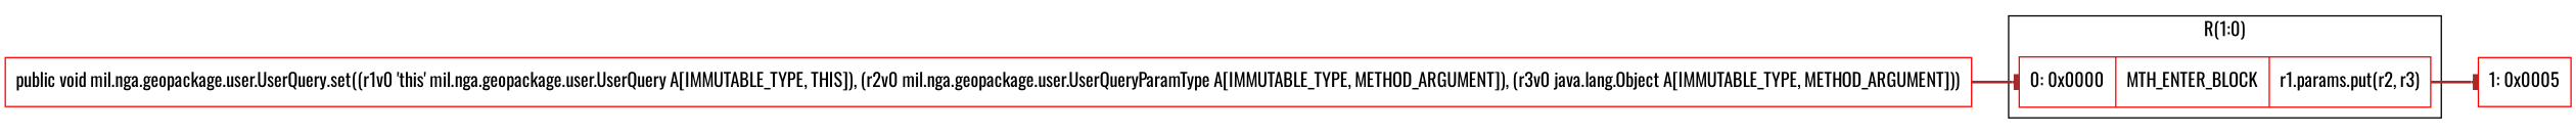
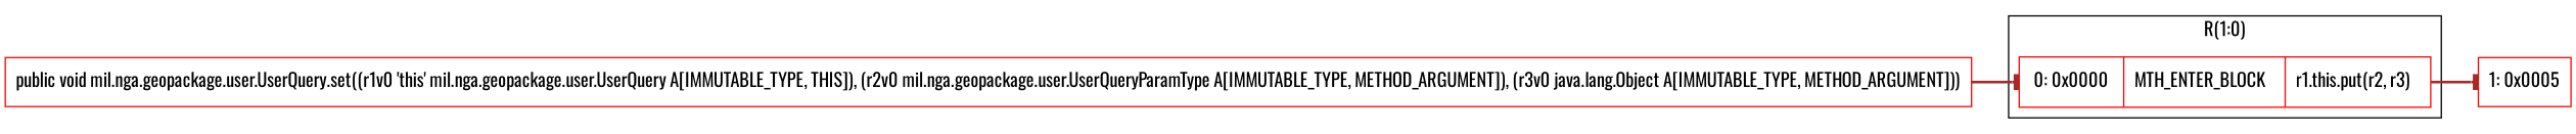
  digraph {
    rankdir=LR
    fontname=Oswald
    node [color=red shape=record fontname=Oswald]
    edge [color=brown style=bold arrowhead=tee fontname=Oswald]
-   n1 [label="{0\:\ 0x0000|MTH_ENTER_BLOCK\l|r1.params.put(r2, r3)\l}"]
+   n1 [label="{0\:\ 0x0000|MTH_ENTER_BLOCK\l|r1.this.put(r2, r3)\l}"]
    n2 [label="{1\:\ 0x0005}"]
    n3 [label="{public void mil.nga.geopackage.user.UserQuery.set((r1v0 'this' mil.nga.geopackage.user.UserQuery A[IMMUTABLE_TYPE, THIS]), (r2v0 mil.nga.geopackage.user.UserQueryParamType A[IMMUTABLE_TYPE, METHOD_ARGUMENT]), (r3v0 java.lang.Object A[IMMUTABLE_TYPE, METHOD_ARGUMENT])) }"]
    subgraph cluster_1 {
      label="R(1:0)"
      n1
    }
    n1 -> n2
    n3 -> n1
  }
